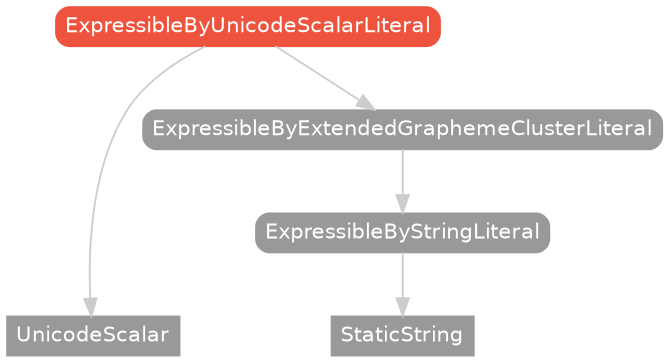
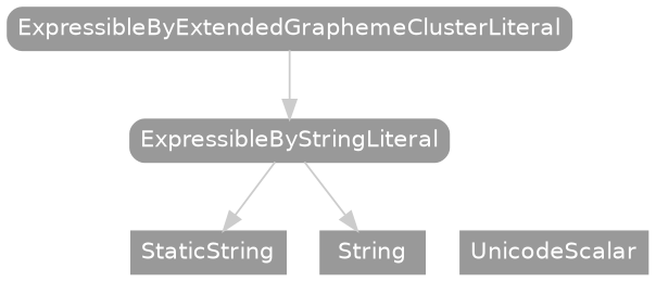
  strict digraph {
    node [color="#999999" fillcolor="#999999" fontcolor=white fontname=Helvetica fontsize=12 margin="0.07,0.05" shape=box style=filled]
    edge [color="#cccccc"]
    StaticString [height=0.3]
+   String [height=0.3]
    UnicodeScalar [height=0.3]
    ExpressibleByExtendedGraphemeClusterLiteral [height=0.3 style="filled,rounded"]
    ExpressibleByStringLiteral [height=0.3 style="filled,rounded"]
-   ExpressibleByUnicodeScalarLiteral [color="#ee543d" fillcolor="#ee543d" height=0.3 style="filled,rounded"]
    subgraph sub_1 {
      rank=max
      StaticString
+     String
      UnicodeScalar
    }
    ExpressibleByExtendedGraphemeClusterLiteral -> ExpressibleByStringLiteral
    ExpressibleByStringLiteral -> StaticString
-   ExpressibleByUnicodeScalarLiteral -> UnicodeScalar
-   ExpressibleByUnicodeScalarLiteral -> ExpressibleByExtendedGraphemeClusterLiteral
+   ExpressibleByStringLiteral -> String
  }
